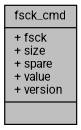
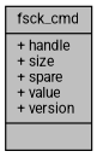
  digraph {
    fontname=Roboto
-   n1 [color=black fillcolor=grey75 fontcolor=black fontname=Roboto fontsize=10 height=0.2 label="{fsck_cmd\n|+ fsck\l+ size\l+ spare\l+ value\l+ version\l|}" shape=record style=filled width=0.4]
+   n1 [color=black fillcolor=grey75 fontcolor=black fontname=Roboto fontsize=10 height=0.2 label="{fsck_cmd\n|+ handle\l+ size\l+ spare\l+ value\l+ version\l|}" shape=record style=filled width=0.4]
  }
